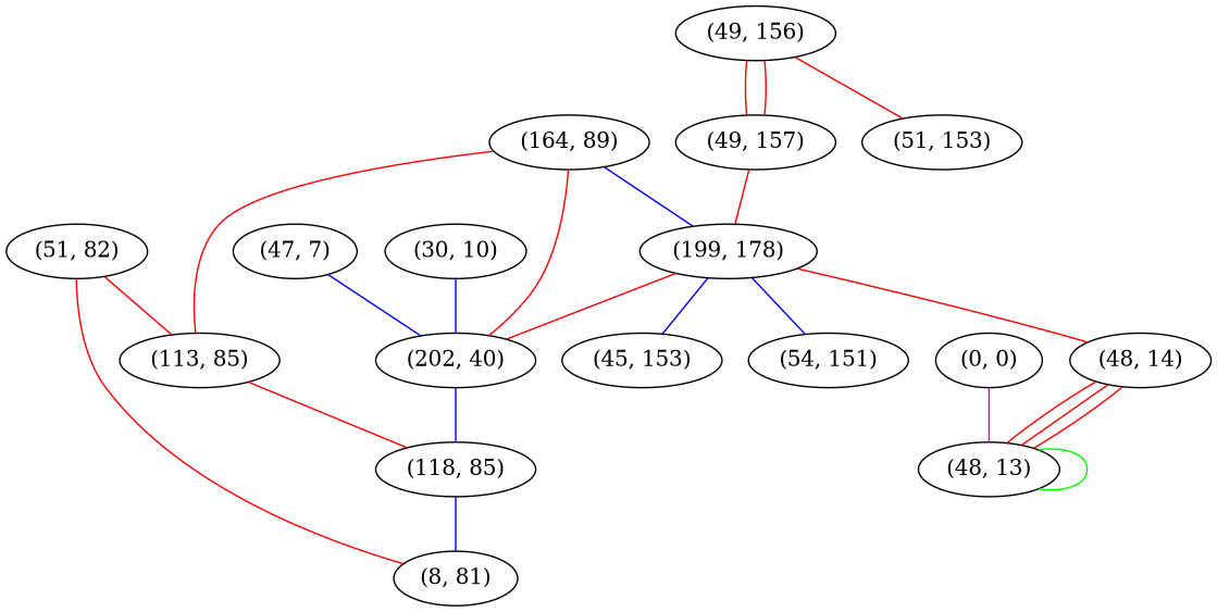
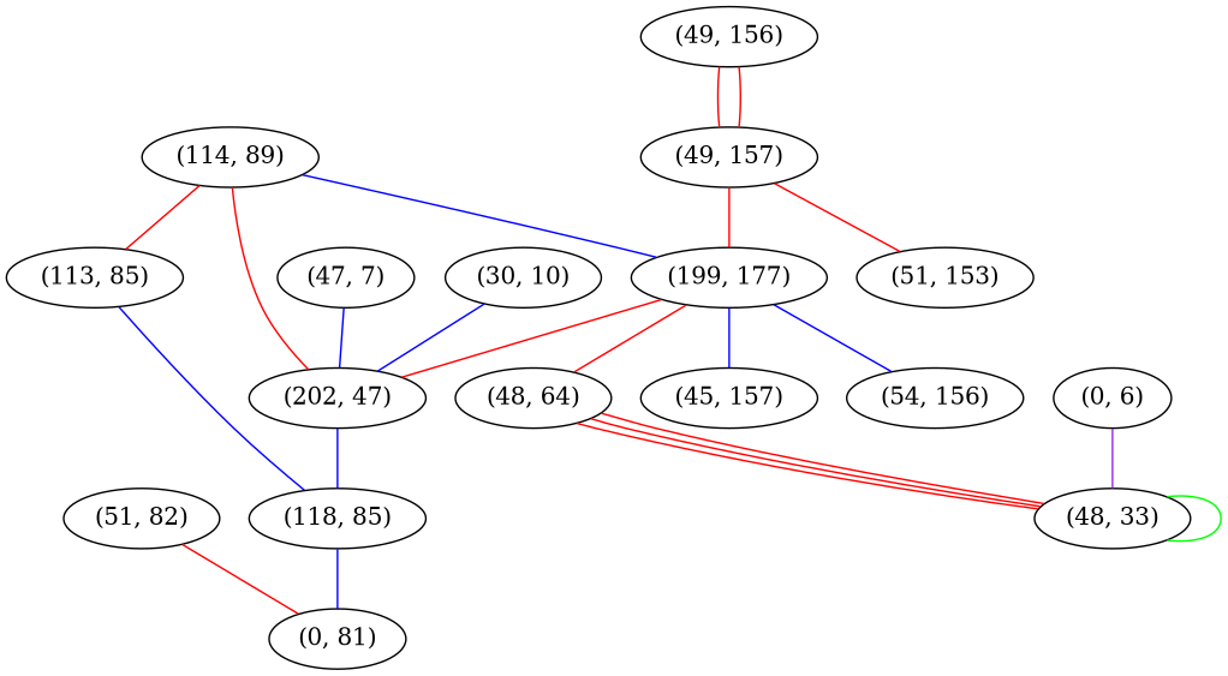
  graph {
    edge [color=red weight=1]
    "(51, 82)"
    "(113, 85)"
-   "(8, 81)"
+   "(8, 81)" [label="(0, 81)"]
    "(118, 85)"
-   "(48, 14)"
-   "(48, 13)"
-   "(0, 0)"
-   "(114, 89)" [label="(164, 89)"]
-   "(199, 177)" [label="(199, 178)"]
-   "(202, 47)" [label="(202, 40)"]
-   "(45, 157)" [label="(45, 153)"]
-   "(54, 156)" [label="(54, 151)"]
+   "(48, 14)" [label="(48, 64)"]
+   "(48, 13)" [label="(48, 33)"]
+   "(0, 0)" [label="(0, 6)"]
+   "(114, 89)"
+   "(199, 177)"
+   "(202, 47)"
+   "(45, 157)"
+   "(54, 156)"
    "(49, 156)"
    "(51, 153)"
    "(49, 157)"
    n16 [label="(47, 7)"]
    n17 [label="(30, 10)"]
-   "(51, 82)" -- "(113, 85)"
    "(51, 82)" -- "(8, 81)"
-   "(113, 85)" -- "(118, 85)"
+   "(113, 85)" -- "(118, 85)" [color=blue]
    "(118, 85)" -- "(8, 81)" [color=blue weight=3]
    "(48, 14)" -- "(48, 13)"
    "(48, 14)" -- "(48, 13)"
    "(48, 14)" -- "(48, 13)"
    "(48, 13)" -- "(48, 13)" [color=green weight=2]
    "(0, 0)" -- "(48, 13)" [color=purple weight=4]
    "(114, 89)" -- "(113, 85)"
    "(114, 89)" -- "(199, 177)" [color=blue weight=3]
    "(114, 89)" -- "(202, 47)" [weight=3]
    "(199, 177)" -- "(48, 14)"
    "(199, 177)" -- "(202, 47)"
    "(199, 177)" -- "(45, 157)" [color=blue weight=3]
    "(199, 177)" -- "(54, 156)" [color=blue weight=3]
    "(202, 47)" -- "(118, 85)" [color=blue weight=3]
-   "(49, 156)" -- "(51, 153)"
+   "(49, 157)" -- "(51, 153)"
    "(49, 156)" -- "(49, 157)"
    "(49, 156)" -- "(49, 157)"
    "(49, 157)" -- "(199, 177)" [weight=3]
    n16 -- "(202, 47)" [color=blue weight=3]
    n17 -- "(202, 47)" [color=blue weight=3]
  }
